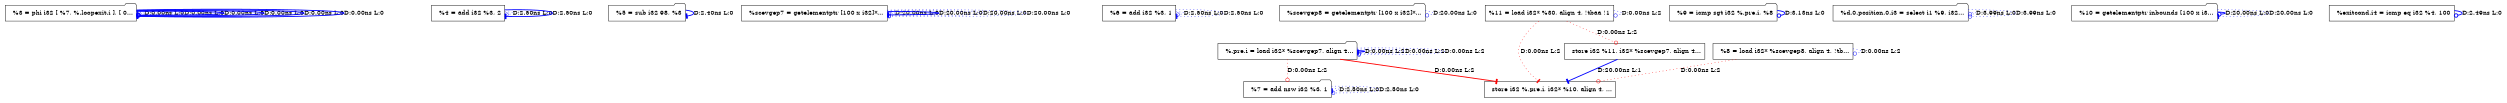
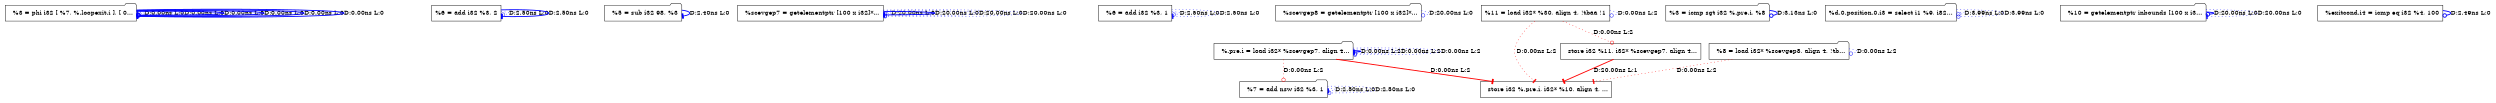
  digraph {
    node [shape=folder]
    edge [arrowhead=odot color=blue style=dotted]
    n1 [label="  %3 = phi i32 [ %7, %.loopexit.i ], [ 0..."]
-   n2 [label="  %4 = add i32 %3, 2" shape=box]
+   n2 [label="%6 = add i32 %3, 2" shape=box]
    n3 [label="  %5 = sub i32 98, %3"]
    n4 [label="  %scevgep7 = getelementptr [100 x i32]*..." shape=box]
    n5 [label="  %6 = add i32 %3, 1" shape=box]
    n6 [label="  %scevgep8 = getelementptr [100 x i32]*..."]
    n7 [label="  %7 = add nsw i32 %3, 1"]
    n8 [label="  %.pre.i = load i32* %scevgep7, align 4..."]
    n9 [label="  store i32 %.pre.i, i32* %10, align 4, ..." shape=box]
    n10 [label="  store i32 %11, i32* %scevgep7, align 4..." shape=box]
-   n11 [label="  %8 = load i32* %scevgep8, align 4, !tb..." shape=box]
-   n12 [label="  %9 = icmp sgt i32 %.pre.i, %8"]
-   n13 [label="  %d.0.position.0.i3 = select i1 %9, i32..."]
+   n11 [label="  %8 = load i32* %scevgep8, align 4, !tb..."]
+   n12 [label="%3 = icmp sgt i32 %.pre.i, %8"]
+   n13 [label="%d.0.position.0.i3 = select i1 %9, i82..."]
    n14 [label="  %10 = getelementptr inbounds [100 x i3..."]
    n15 [label="%11 = load i32* %30, align 4, !tbaa !1" shape=box]
    n16 [label="  %exitcond.i4 = icmp eq i32 %4, 100" shape=box]
    n1 -> n1 [arrowhead=tee label="D:0.00ns L:0"]
    n1 -> n1 [label="D:0.00ns L:0"]
    n1 -> n1 [label="D:0.00ns L:0" style=bold]
    n1 -> n1 [label="D:0.00ns L:0" style=bold]
    n1 -> n1 [arrowhead=tee label="D:0.00ns L:0" style=bold]
    n1 -> n1 [arrowhead=tee label="D:0.00ns L:0" style=bold]
    n2 -> n2 [label="D:2.50ns L:0"]
    n2 -> n2 [arrowhead=tee label="D:2.50ns L:0" style=bold]
    n3 -> n3 [arrowhead=tee label="D:2.40ns L:0" style=bold]
    n4 -> n4 [label="D:20.00ns L:0"]
    n4 -> n4 [arrowhead=tee label="D:20.00ns L:0" style=bold]
    n4 -> n4 [label="D:20.00ns L:0"]
    n4 -> n4 [label="D:20.00ns L:0"]
    n5 -> n5 [label="D:2.50ns L:0"]
    n5 -> n5 [arrowhead=tee label="D:2.50ns L:0"]
    n6 -> n6 [label="D:20.00ns L:0"]
    n7 -> n7 [arrowhead=tee label="D:2.50ns L:0"]
    n7 -> n7 [label="D:2.50ns L:0"]
    n8 -> n7 [color=red label="D:0.00ns L:2"]
    n8 -> n8 [arrowhead=tee label="D:0.00ns L:2" style=bold]
    n8 -> n8 [label="D:0.00ns L:2"]
    n8 -> n8 [label="D:0.00ns L:2"]
    n8 -> n9 [arrowhead=tee color=red label="D:0.00ns L:2" style=bold]
-   n10 -> n9 [arrowhead=tee label="D:20.00ns L:1" style=bold]
-   n11 -> n9 [color=red label="D:0.00ns L:2"]
+   n10 -> n9 [arrowhead=tee color=red label="D:20.00ns L:1" style=bold]
+   n11 -> n9 [arrowhead=tee color=red label="D:0.00ns L:2"]
    n11 -> n11 [label="D:0.00ns L:2"]
    n12 -> n12 [label="D:3.13ns L:0" style=bold]
    n13 -> n13 [label="D:3.99ns L:0"]
    n13 -> n13 [label="D:3.99ns L:0"]
    n14 -> n14 [label="D:20.00ns L:0" style=bold]
    n14 -> n14 [arrowhead=tee label="D:20.00ns L:0"]
    n15 -> n9 [arrowhead=tee color=red label="D:0.00ns L:2"]
    n15 -> n10 [color=red label="D:0.00ns L:2"]
    n15 -> n15 [label="D:0.00ns L:2"]
    n16 -> n16 [label="D:2.49ns L:0" style=bold]
  }
